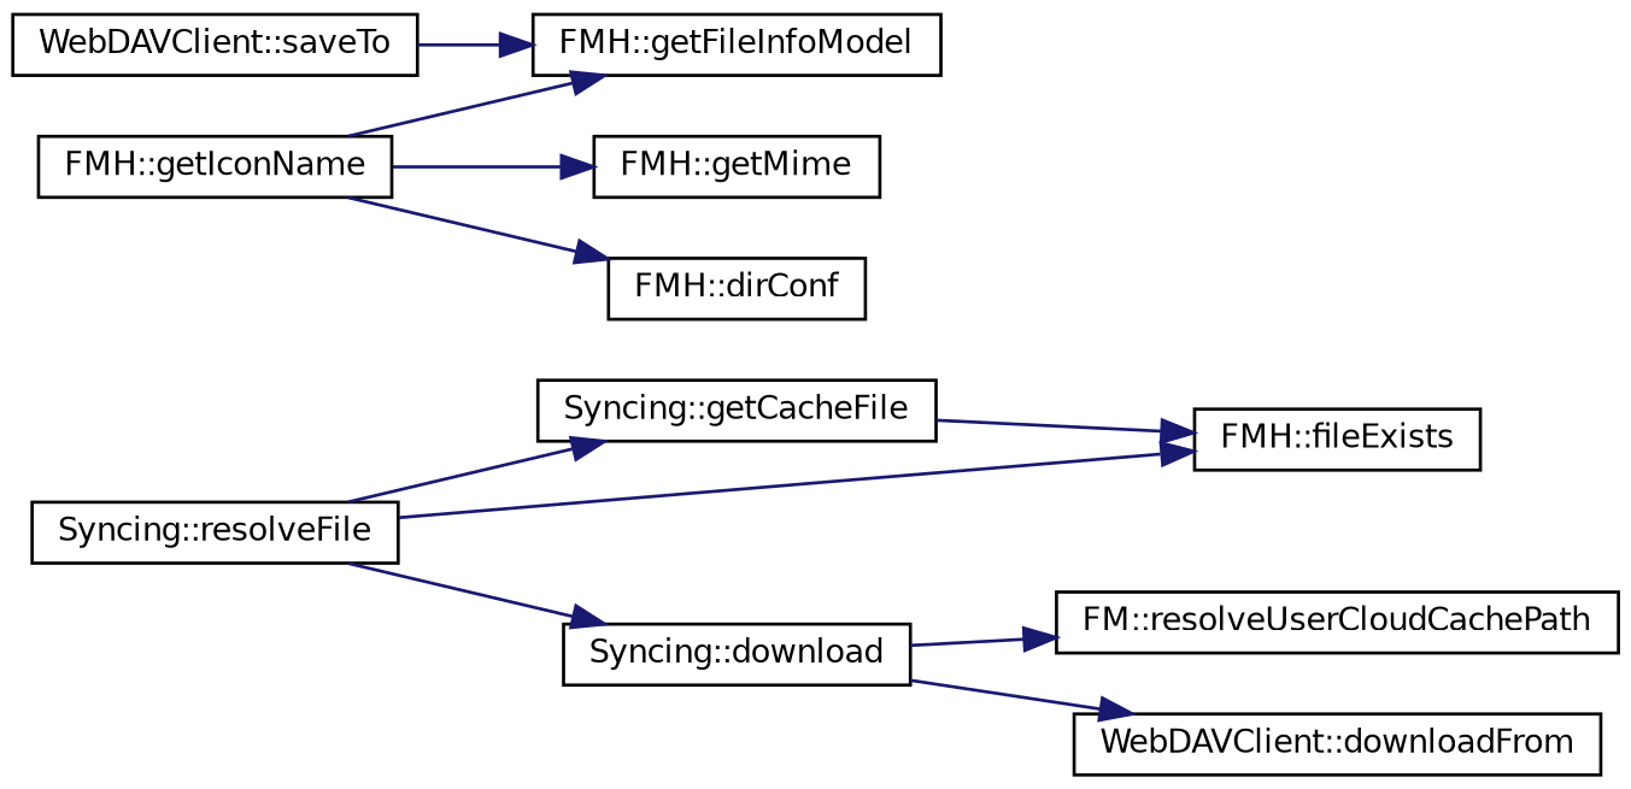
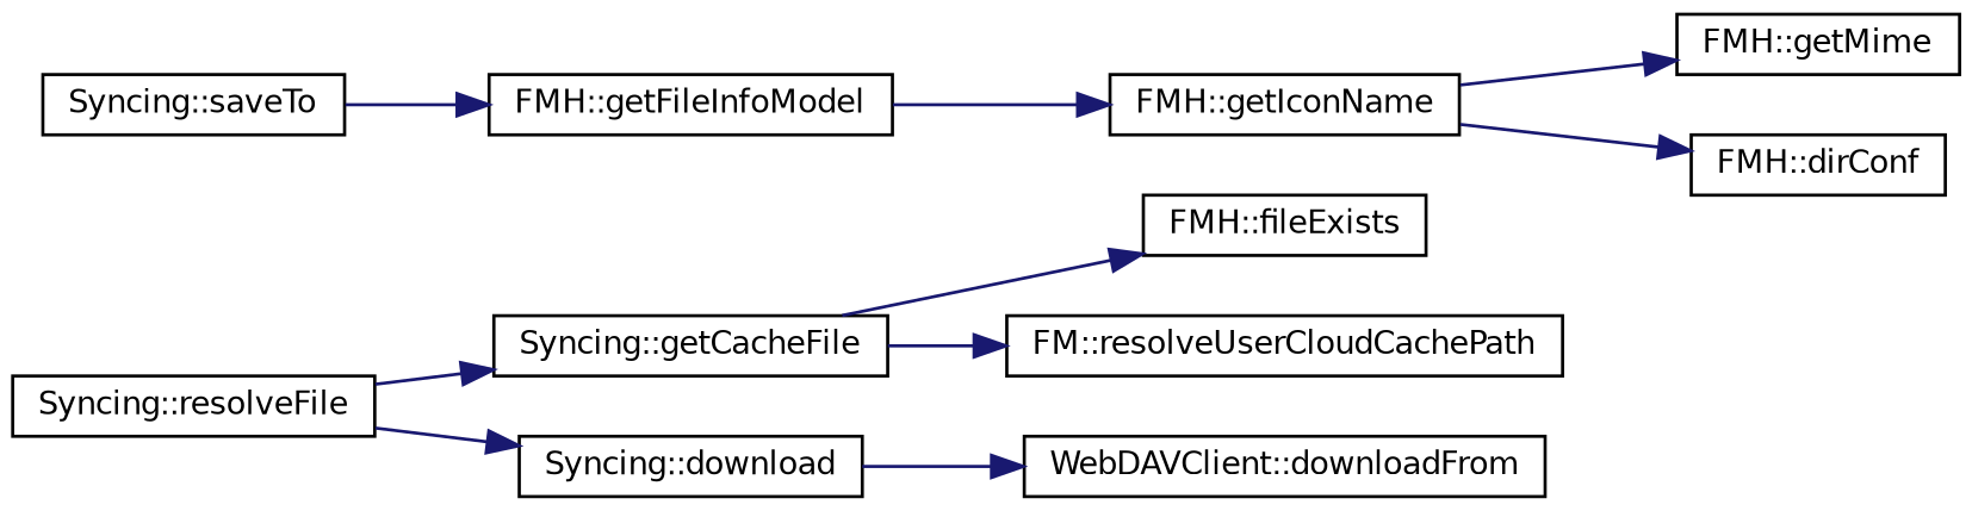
  digraph {
    rankdir=LR
    node [color=black fillcolor=white fontname=Helvetica fontsize=10 shape=record style=filled]
    edge [color=midnightblue fontname=Helvetica fontsize=10 labelfontname=Helvetica labelfontsize=10 style=solid]
    n1 [height=0.2 label="Syncing::resolveFile" width=0.4]
    n2 [height=0.2 label="Syncing::getCacheFile" width=0.4]
    n3 [height=0.2 label="FMH::fileExists" width=0.4]
    n4 [height=0.2 label="Syncing::download" width=0.4]
    n5 [height=0.2 label="FM::resolveUserCloudCachePath" width=0.4]
    n6 [height=0.2 label="FMH::getFileInfoModel" width=0.4]
    n7 [height=0.2 label="FMH::getIconName" width=0.4]
    n8 [height=0.2 label="WebDAVClient::downloadFrom" width=0.4]
    n9 [height=0.2 label="FMH::getMime" width=0.4]
    n10 [height=0.2 label="FMH::dirConf" width=0.4]
-   n11 [height=0.2 label="WebDAVClient::saveTo" width=0.4]
+   n11 [height=0.2 label="Syncing::saveTo" width=0.4]
    n1 -> n2
-   n1 -> n3
    n1 -> n4
    n2 -> n3
-   n4 -> n5
+   n2 -> n5
    n4 -> n8
-   n7 -> n6
+   n6 -> n7
    n7 -> n9
    n7 -> n10
    n11 -> n6
  }
